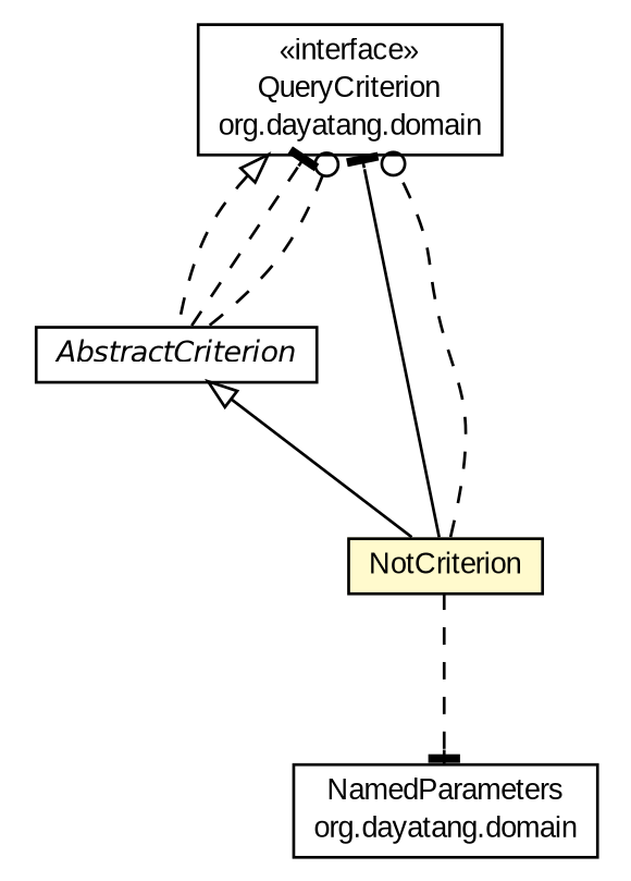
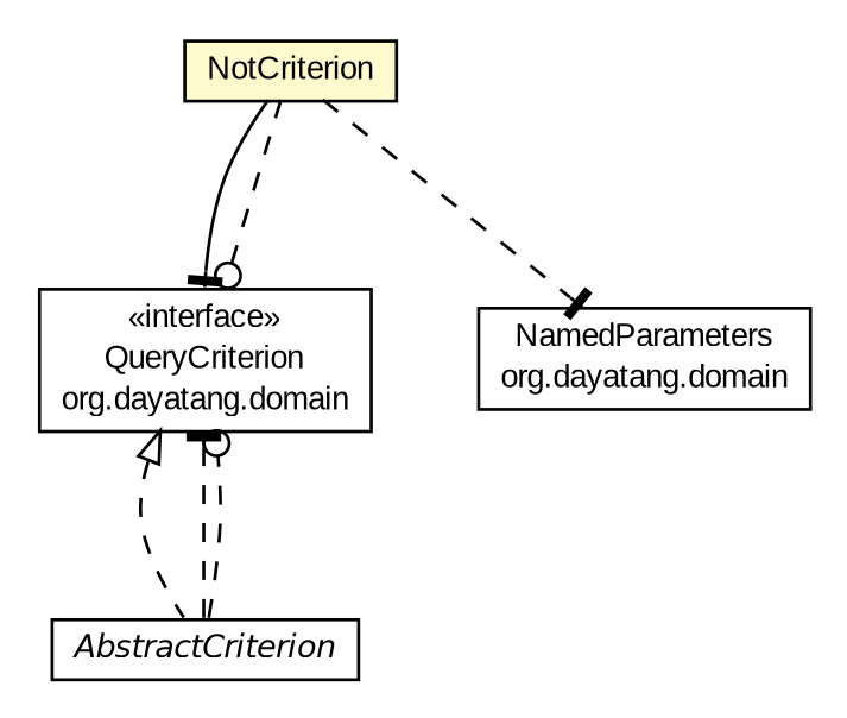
  digraph {
    fontname="Liberation Sans"
    nodesep=0.25
    ranksep=0.5
    node [fontcolor=black fontname="Liberation Sans" fontsize=10.0 shape=plaintext]
    edge [fontname="Liberation Sans" fontsize=10.0 headport=p labelfontname=Helvetica labelfontsize=10 style=dashed tailport=p arrowhead=tee color=black fontcolor=black]
    n1 [label=<<table title="org.dayatang.domain.QueryCriterion" border="0" cellborder="1" cellspacing="0" cellpadding="2" port="p" href="../QueryCriterion.html"> 		<tr><td><table border="0" cellspacing="0" cellpadding="1"> <tr><td align="center" balign="center"> &#171;interface&#187; </td></tr> <tr><td align="center" balign="center"> QueryCriterion </td></tr> <tr><td align="center" balign="center"> org.dayatang.domain </td></tr> 		</table></td></tr> 		</table>>]
    n2 [label=<<table title="org.dayatang.domain.internal.AbstractCriterion" border="0" cellborder="1" cellspacing="0" cellpadding="2" port="p" href="./AbstractCriterion.html"> 		<tr><td><table border="0" cellspacing="0" cellpadding="1"> <tr><td align="center" balign="center"><font face="Helvetica-Oblique"> AbstractCriterion </font></td></tr> 		</table></td></tr> 		</table>>]
    n3 [label=<<table title="org.dayatang.domain.internal.NotCriterion" border="0" cellborder="1" cellspacing="0" cellpadding="2" port="p" bgcolor="lemonChiffon" href="./NotCriterion.html"> 		<tr><td><table border="0" cellspacing="0" cellpadding="1"> <tr><td align="center" balign="center"> NotCriterion </td></tr> 		</table></td></tr> 		</table>>]
    n4 [label=<<table title="org.dayatang.domain.NamedParameters" border="0" cellborder="1" cellspacing="0" cellpadding="2" port="p" href="../NamedParameters.html"> 		<tr><td><table border="0" cellspacing="0" cellpadding="1"> <tr><td align="center" balign="center"> NamedParameters </td></tr> <tr><td align="center" balign="center"> org.dayatang.domain </td></tr> 		</table></td></tr> 		</table>>]
    n1 -> n2 [arrowtail=empty dir=back fontsize=10 arrowhead="" color="" fontcolor=""]
    n2 -> n1 [label=" "]
    n2 -> n1 [arrowhead=odot label=" "]
-   n2 -> n3 [arrowtail=empty dir=back fontsize=10 style="" arrowhead="" color="" fontcolor=""]
    n3 -> n1 [label=" " style=""]
    n3 -> n1 [arrowhead=odot label=" "]
    n3 -> n4 [label=" "]
  }
